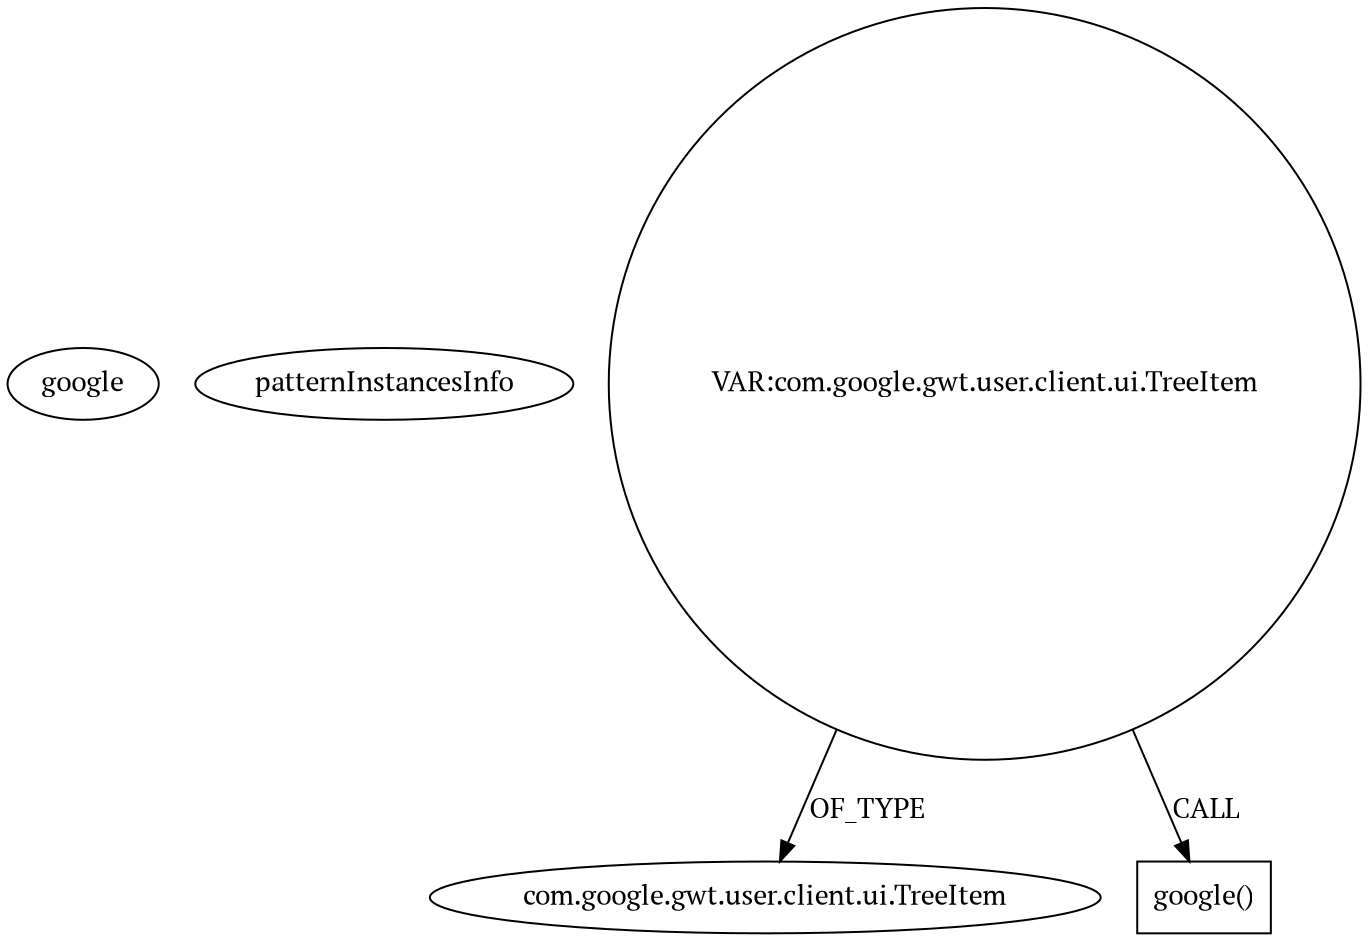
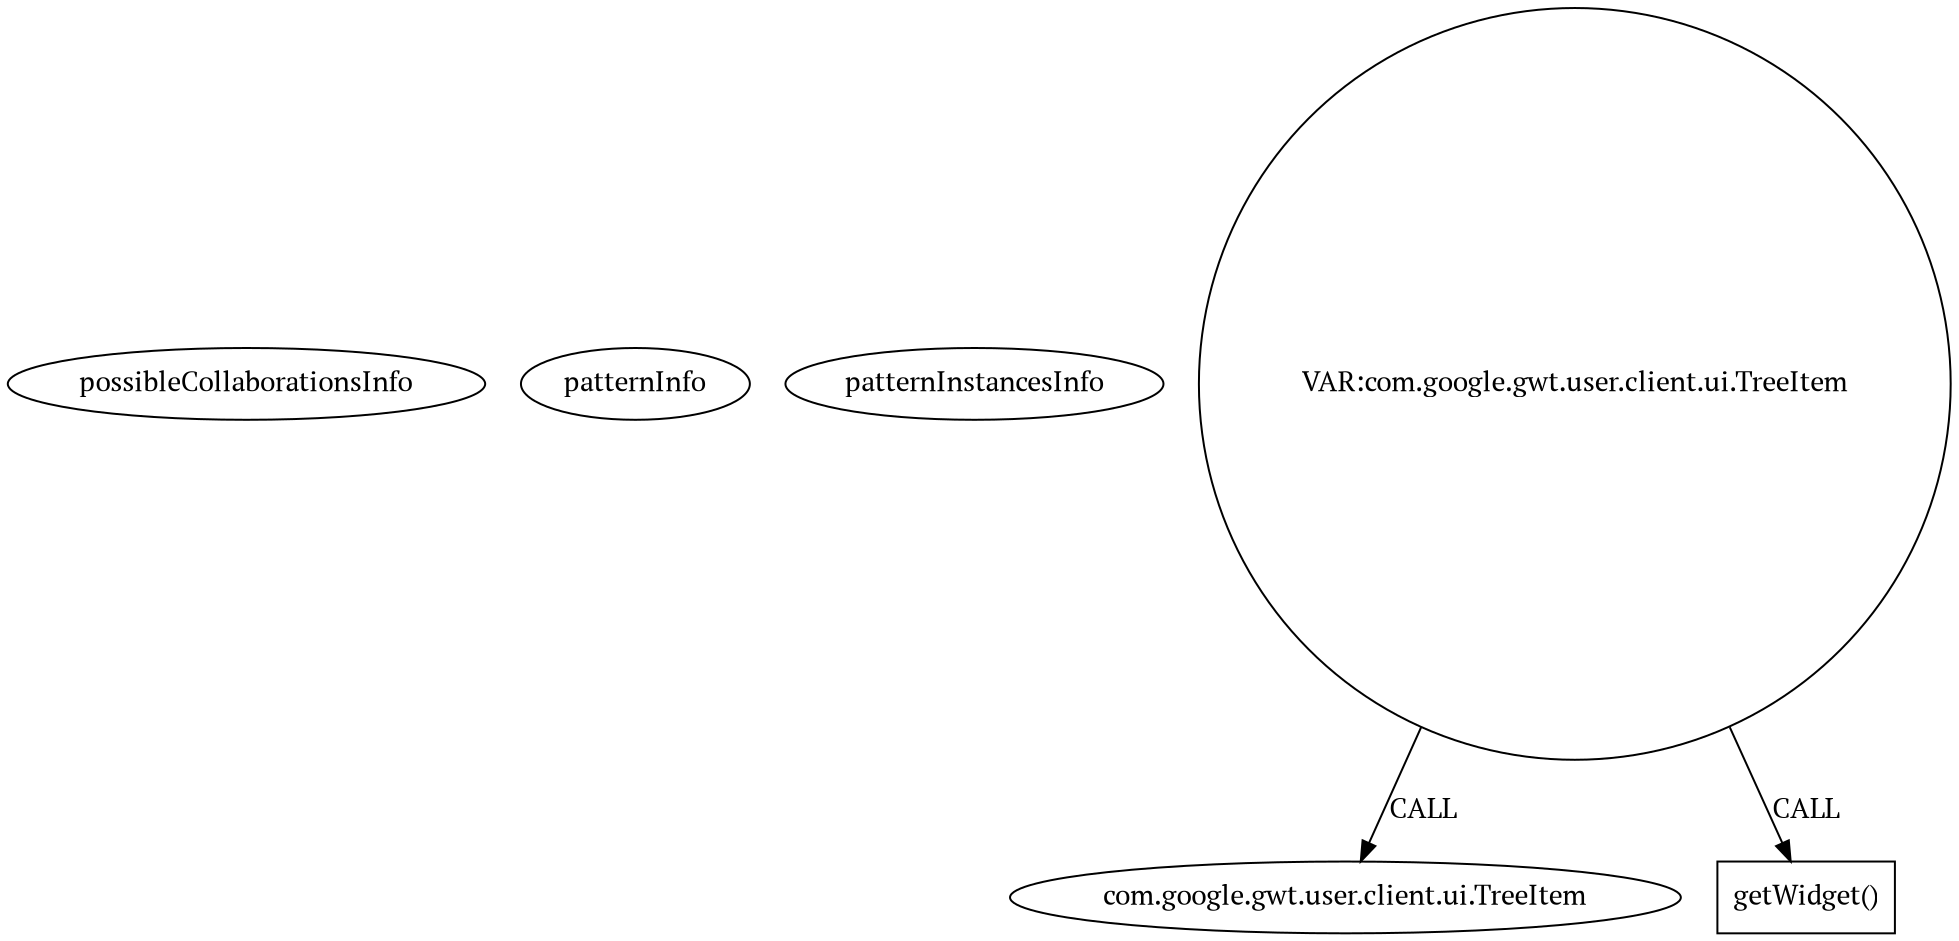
  digraph {
    fontname="PT Serif"
    node [fontname="PT Serif"]
    edge [fontname="PT Serif"]
-   patternInfo [frequency=2.0 patternRootClient=null label=google]
+   possibleCollaborationsInfo
+   patternInfo [frequency=2.0 patternRootClient=null]
    patternInstancesInfo [0="CarlRazmus-WebStore~/CarlRazmus-WebStore/WebStore-master/src/tddd24/project/client/WebStore.java~WebStore~61" 1="CarlRazmus-WebStore~/CarlRazmus-WebStore/WebStore-master/src/tddd24/project/client/WebStore.java~void onModuleLoad()~65"]
    n4 [isFrameworkType=false label="com.google.gwt.user.client.ui.TreeItem" vertexType=FRAMEWORK_CLASS_TYPE]
    n5 [isFrameworkType=false label="VAR:com.google.gwt.user.client.ui.TreeItem" shape=circle vertexType=VARIABLE_EXPRESION]
-   n6 [isFrameworkType=false label="google()" shape=box vertexType=INSIDE_CALL]
-   n5 -> n4 [label=OF_TYPE]
+   n6 [isFrameworkType=false label="getWidget()" shape=box vertexType=INSIDE_CALL]
+   n5 -> n4 [label=CALL]
    n5 -> n6 [label=CALL]
  }
